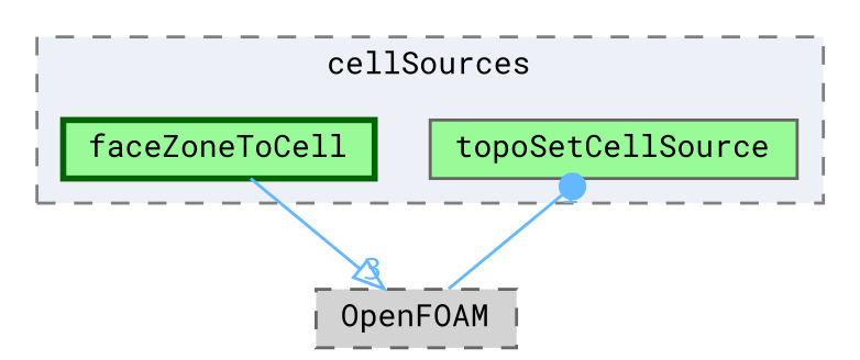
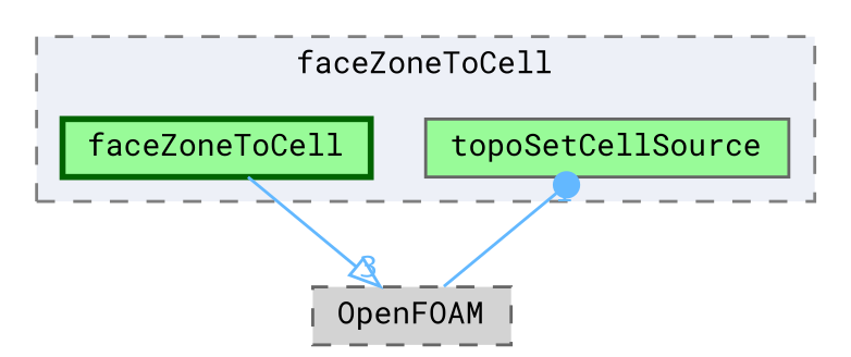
  digraph {
    compound=true
    fontname="Roboto Mono"
    node [color=gray40 fillcolor=palegreen fontname="Roboto Mono" fontsize=10 shape=box]
    edge [color=steelblue1 fontcolor=steelblue1 fontname="Roboto Mono" fontsize=10 labeldistance=1.5 labelfontname=Helvetica labelfontsize=10]
    n1 [height=0.2 label=topoSetCellSource style=filled width=0.4]
    n2 [color=darkgreen height=0.2 label=faceZoneToCell style="filled,bold" width=0.4]
    n3 [fillcolor=lightgrey height=0.2 label=OpenFOAM style="filled,dashed" width=0.4]
    subgraph cluster_1 {
      bgcolor="#edf0f7"
      fontsize=10
-     label=cellSources
+     label=faceZoneToCell
      pencolor=grey50
      style="filled,dashed"
      n1
      n2
    }
    n2 -> n3 [arrowhead=onormal headlabel=3]
    n3 -> n1 [arrowhead=dot headlabel=1]
  }
